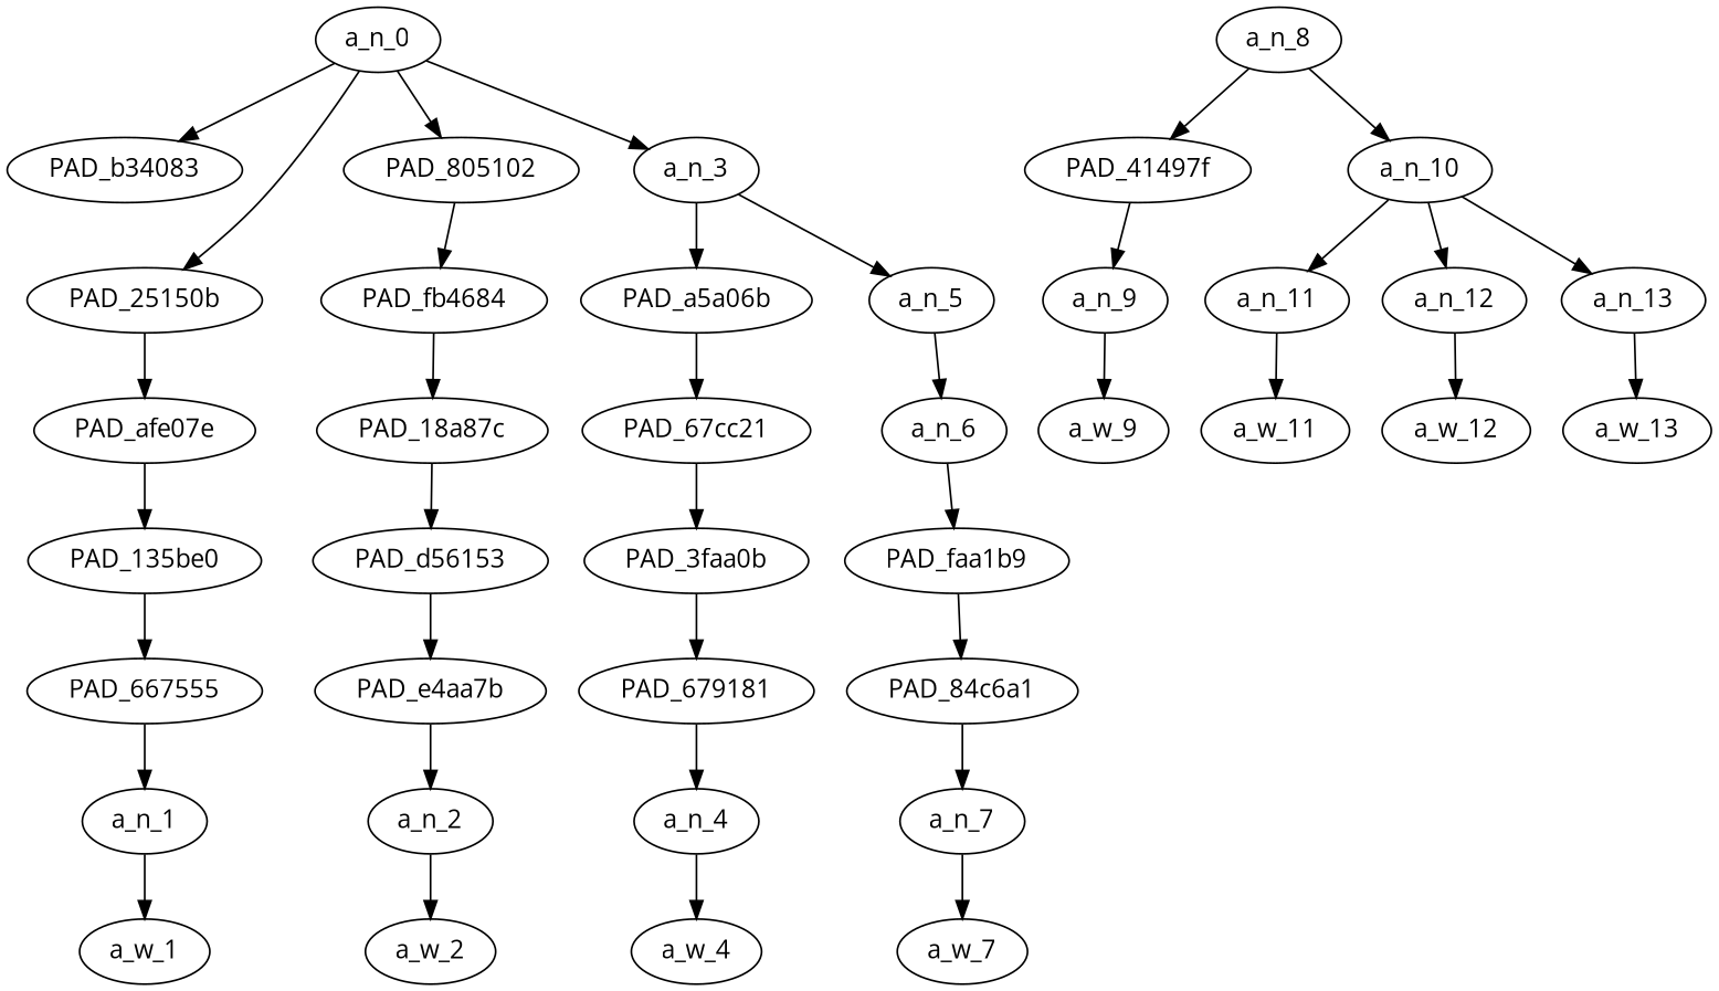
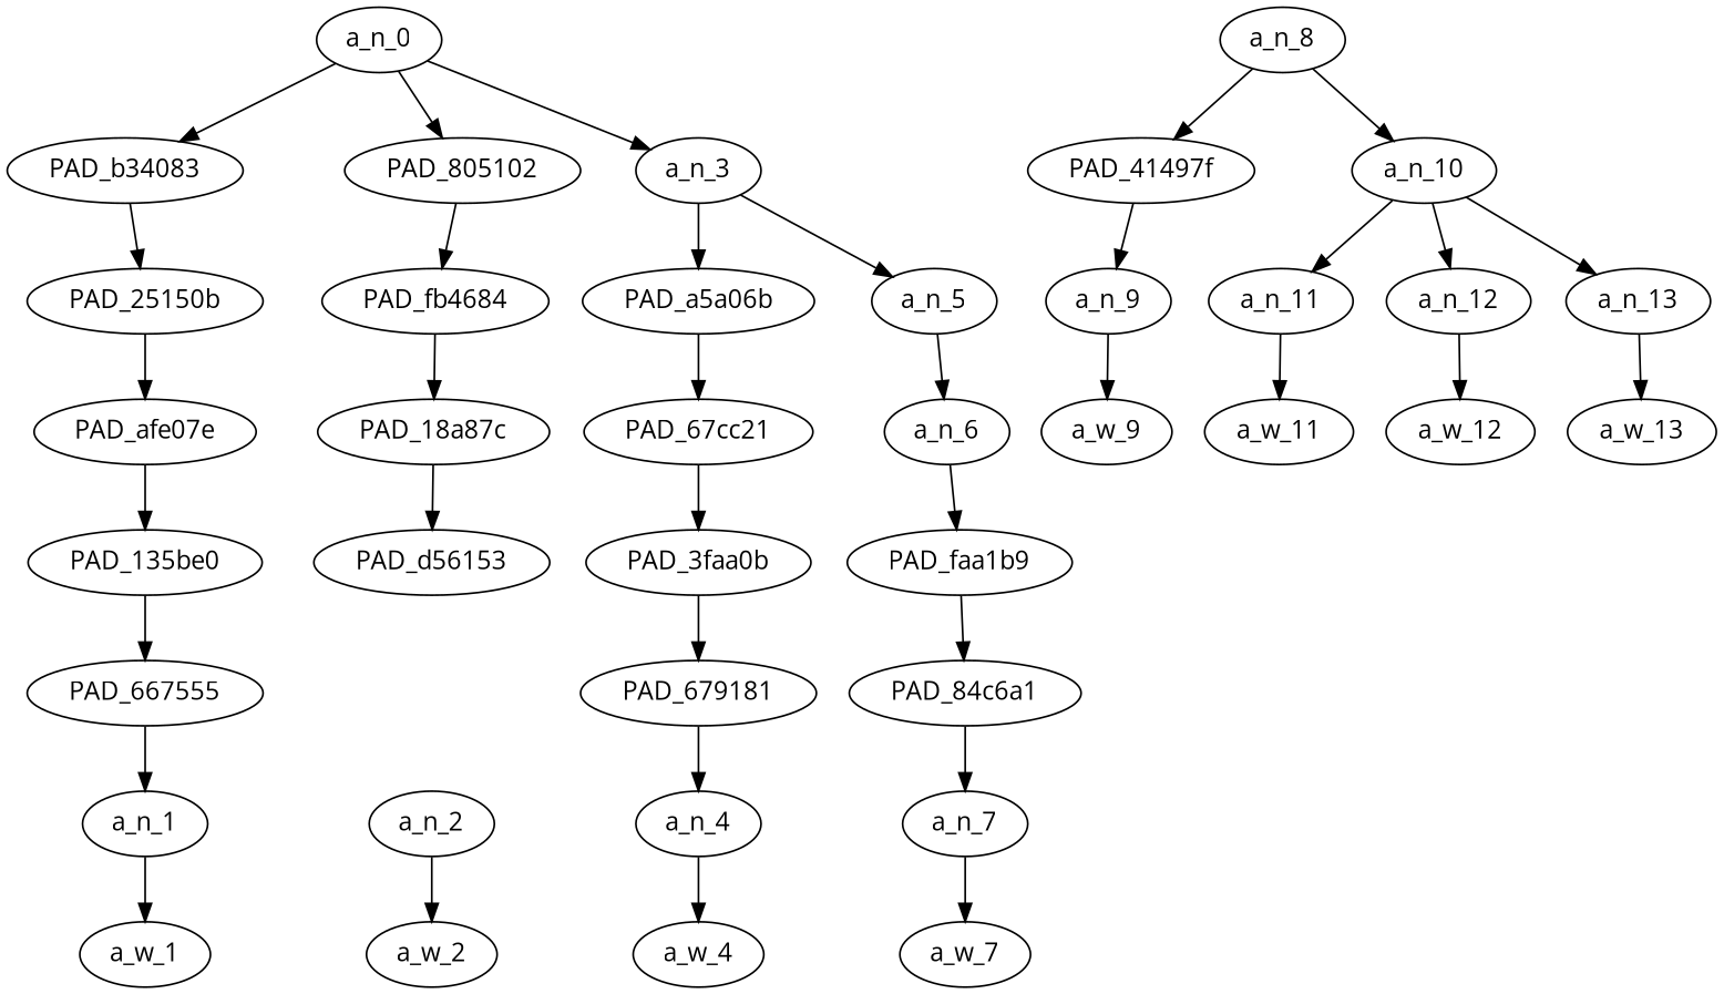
  strict digraph {
    fontname="Open Sans"
    node [div_dir=-1 fontname="Open Sans" index=0 level=1 text_span="[0]" value=0.03327235]
    edge [fontname="Open Sans"]
    a_n_0 [div_dir=1 level=7 text_span="[0, 1, 2, 3, 4, 5, 6, 7]" value=1.00000002]
    PAD_b34083 [level=6]
    PAD_805102 [index=1 level=6 text_span="[1]" value=0.04138179]
    a_n_3 [div_dir=1 index=2 level=6 text_span="[2, 3, 4, 5, 6, 7]" value=0.92481884]
    n5 [label=PAD_25150b level=5]
    PAD_fb4684 [index=1 level=5 text_span="[1]" value=0.04138179]
    PAD_a5a06b [index=2 level=5 text_span="[2]" value=0.04425167]
    a_n_5 [div_dir=1 index=3 level=5 text_span="[3, 4, 5, 6, 7]" value=0.87989860]
    PAD_afe07e [level=4]
    PAD_18a87c [index=1 level=4 text_span="[1]" value=0.04138179]
    PAD_67cc21 [index=2 level=4 text_span="[2]" value=0.04425167]
    a_n_6 [div_dir=1 index=3 level=4 text_span="[3, 4, 5, 6, 7]" value=0.87910067]
    n13 [label=PAD_135be0 level=3]
    PAD_667555 [level=2]
    a_n_1
    a_w_1 [div_dir=0 level=0 value=i]
    PAD_d56153 [index=1 level=3 text_span="[1]" value=0.04138179]
-   PAD_e4aa7b [index=1 level=2 text_span="[1]" value=0.04138179]
    a_n_2 [index=1 text_span="[1]" value=0.04138179]
    a_w_2 [div_dir=0 index=1 level=0 text_span="[1]" value=just]
    n21 [index=2 label=PAD_3faa0b level=3 text_span="[2]" value=0.04425167]
    PAD_faa1b9 [index=3 level=3 text_span="[3]" value=0.04403531]
    PAD_679181 [index=2 level=2 text_span="[2]" value=0.04425167]
    a_n_4 [index=2 text_span="[2]" value=0.04425167]
    a_w_4 [div_dir=0 index=2 level=0 text_span="[2]" value=want]
    PAD_84c6a1 [index=3 level=2 text_span="[3]" value=0.04403531]
    a_n_8 [div_dir=1 index=4 level=3 text_span="[4, 5, 6, 7]" value=0.83426742]
    PAD_41497f [index=4 level=2 text_span="[4]" value=0.12356011]
    a_n_10 [div_dir=1 index=5 level=2 text_span="[5, 6, 7]" value=0.70970364]
    a_n_7 [index=3 text_span="[3]" value=0.04403531]
    a_n_9 [index=4 text_span="[4]" value=0.12356011]
    a_n_11 [div_dir=1 index=5 text_span="[5]" value=0.52995241]
    a_n_12 [index=6 text_span="[6]" value=0.11791825]
    a_n_13 [index=7 text_span="[7]" value=0.06017912]
    a_w_7 [div_dir=0 index=3 level=0 text_span="[3]" value=to]
    a_w_9 [div_dir=0 index=4 level=0 text_span="[4]" value=say]
    a_w_11 [div_dir=0 index=5 level=0 text_span="[5]" value=muslimes]
    a_w_12 [div_dir=0 index=6 level=0 text_span="[6]" value=f]
    a_w_13 [div_dir=0 index=7 level=0 text_span="[7]" value=off]
    a_n_0 -> PAD_b34083
    a_n_0 -> PAD_805102
    a_n_0 -> a_n_3
-   a_n_0 -> n5
+   PAD_b34083 -> n5
    PAD_805102 -> PAD_fb4684
    a_n_3 -> PAD_a5a06b
    a_n_3 -> a_n_5
    n5 -> PAD_afe07e
    PAD_fb4684 -> PAD_18a87c
    PAD_a5a06b -> PAD_67cc21
    a_n_5 -> a_n_6
    PAD_afe07e -> n13
    PAD_18a87c -> PAD_d56153
    PAD_67cc21 -> n21
    a_n_6 -> PAD_faa1b9
    n13 -> PAD_667555
    PAD_667555 -> a_n_1
    a_n_1 -> a_w_1
-   PAD_d56153 -> PAD_e4aa7b
-   PAD_e4aa7b -> a_n_2
    a_n_2 -> a_w_2
    n21 -> PAD_679181
    PAD_faa1b9 -> PAD_84c6a1
    PAD_679181 -> a_n_4
    a_n_4 -> a_w_4
    PAD_84c6a1 -> a_n_7
    a_n_8 -> PAD_41497f
    a_n_8 -> a_n_10
    PAD_41497f -> a_n_9
    a_n_10 -> a_n_11
    a_n_10 -> a_n_12
    a_n_10 -> a_n_13
    a_n_7 -> a_w_7
    a_n_9 -> a_w_9
    a_n_11 -> a_w_11
    a_n_12 -> a_w_12
    a_n_13 -> a_w_13
  }
